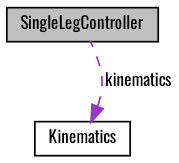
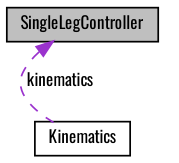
  digraph {
    fontname=Oswald
    node [color=black fontname=Oswald fontsize=10 shape=record style=filled]
    n1 [fillcolor=grey75 fontcolor=black height=0.2 label=SingleLegController width=0.4]
    n2 [fillcolor=white height=0.2 label=Kinematics width=0.4]
-   n2 -> n1 [color=darkorchid3 dir=back fontname=Oswald fontsize=10 label=" kinematics" labelfontname=Helvetica labelfontsize=10 style=dashed]
+   n1 -> n2 [color=darkorchid3 dir=back fontname=Oswald fontsize=10 label=" kinematics" labelfontname=Helvetica labelfontsize=10 style=dashed]
  }
